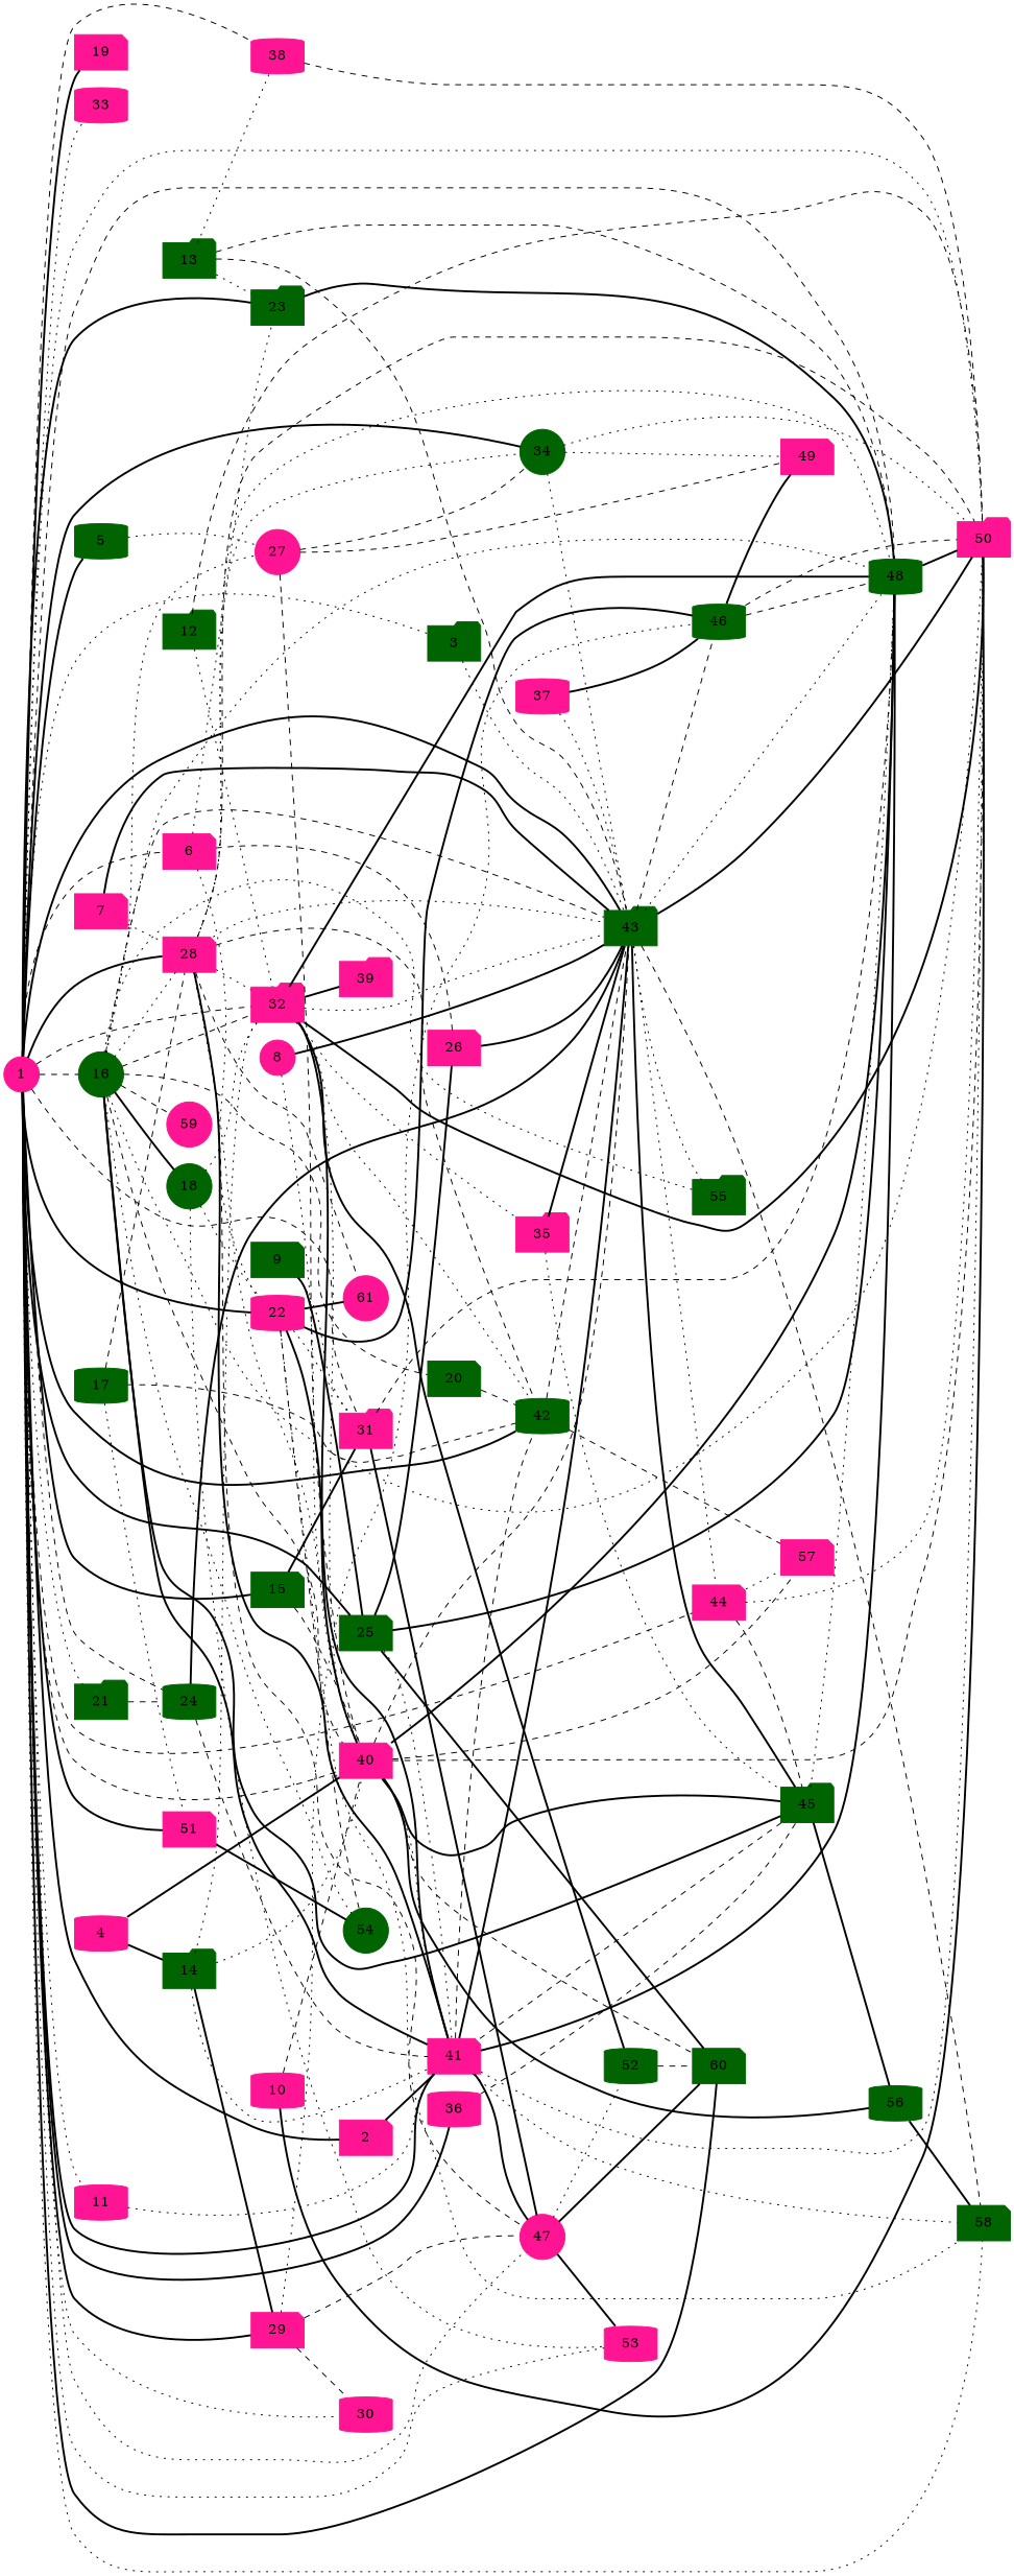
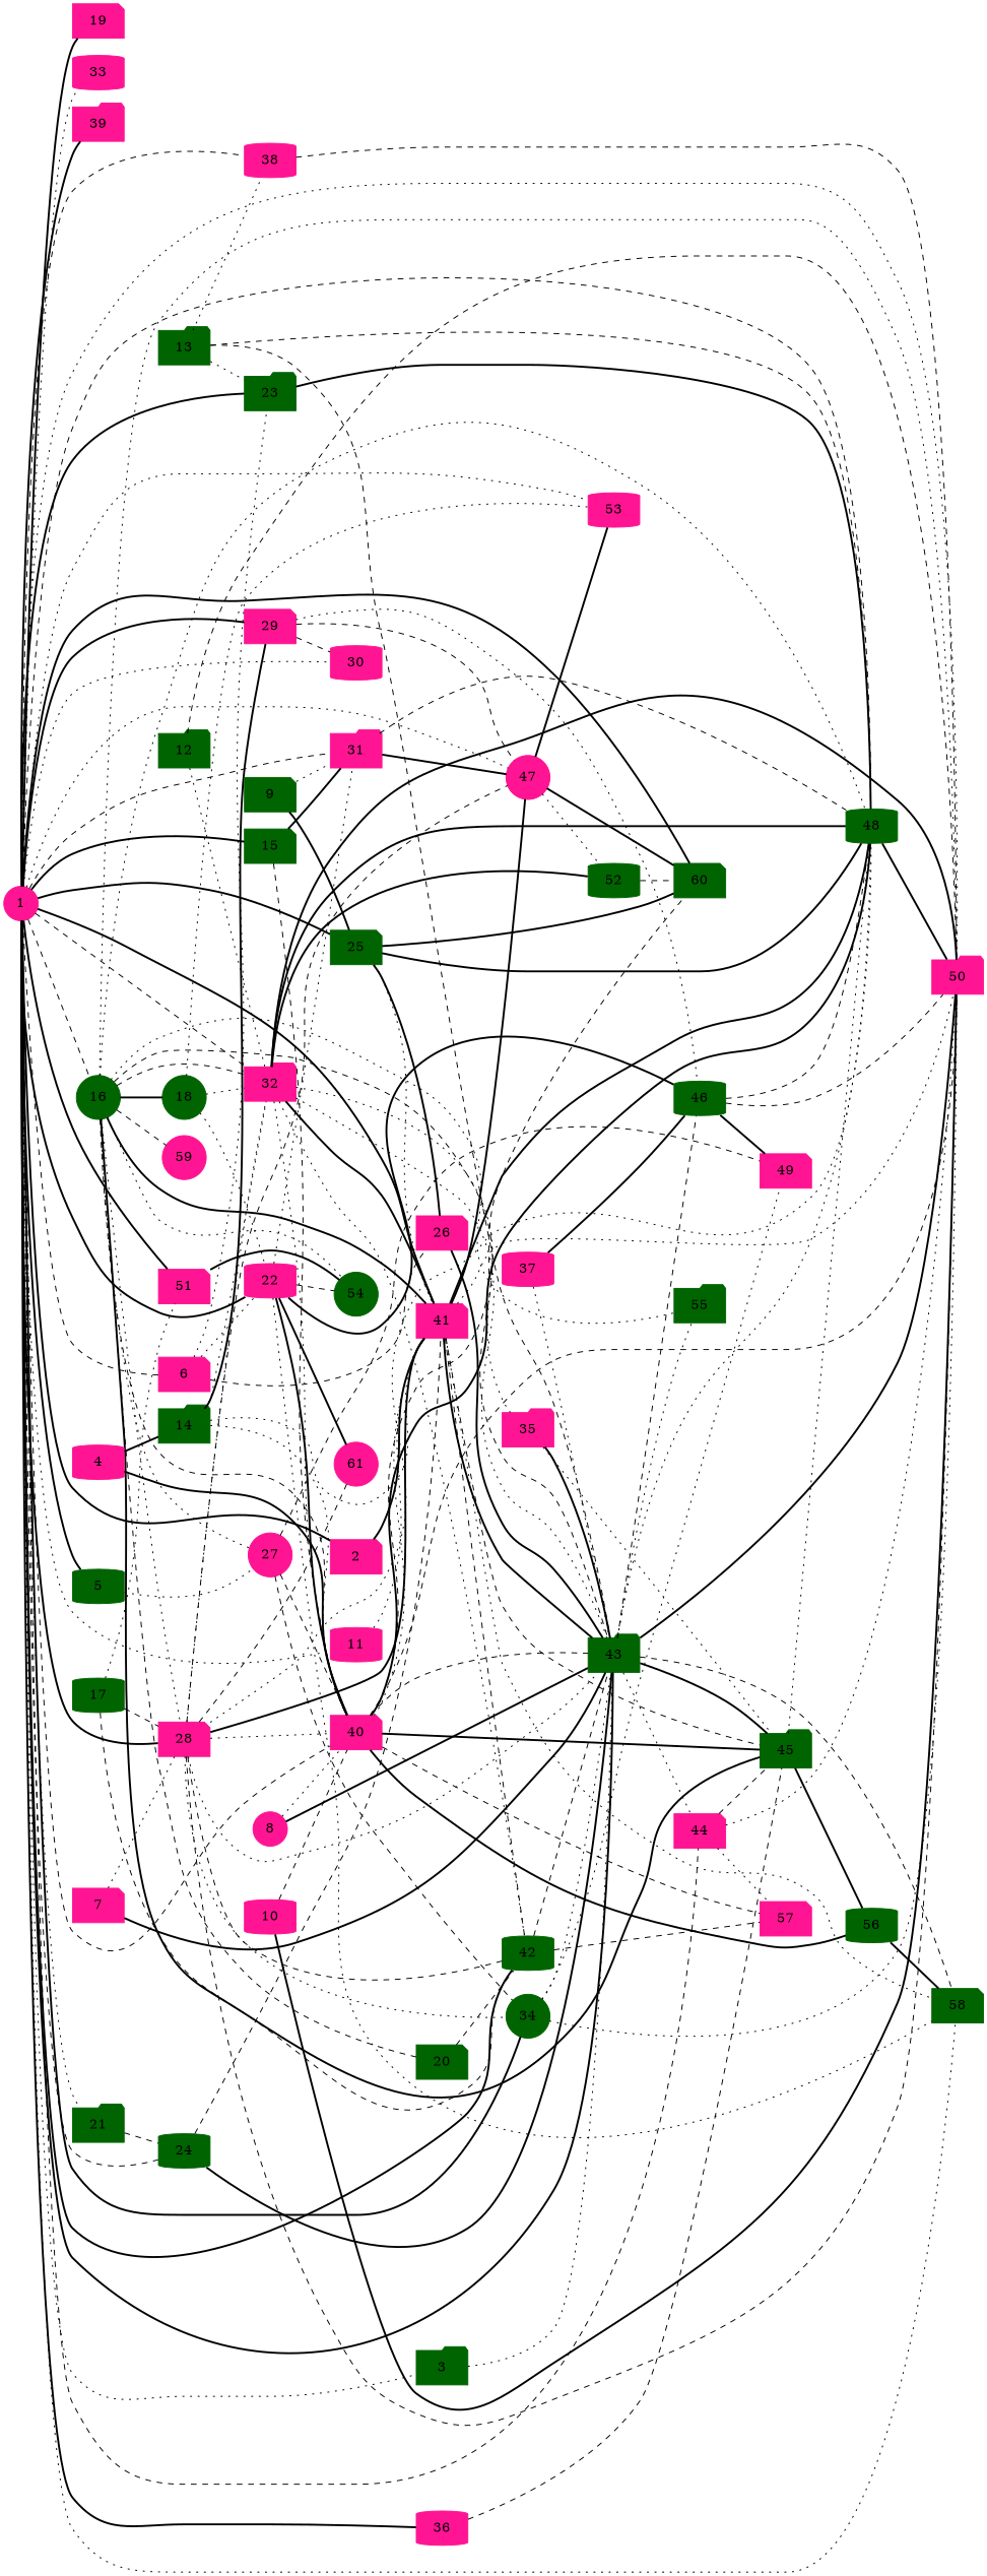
  graph {
    rankdir=LR
    node [color=deeppink shape=note style=filled]
    edge [style=bold weight=1.0]
    1 [shape=circle]
    2
    3 [color=darkgreen shape=folder]
    5 [color=darkgreen shape=cylinder]
    6
    11 [shape=cylinder]
    15 [color=darkgreen]
    16 [color=darkgreen shape=circle]
    19
    21 [color=darkgreen shape=folder]
    22 [shape=cylinder]
    23 [color=darkgreen shape=folder]
    24 [color=darkgreen shape=cylinder]
    25 [color=darkgreen]
    28
    29
    30 [shape=cylinder]
    31 [shape=folder]
    32 [shape=folder]
    33 [shape=cylinder]
    34 [color=darkgreen shape=circle]
    36 [shape=cylinder]
    38 [shape=cylinder]
    39 [shape=folder]
    40
    41
    42 [color=darkgreen shape=cylinder]
    43 [color=darkgreen shape=folder]
    44
    47 [shape=circle]
    48 [color=darkgreen shape=cylinder]
    50 [shape=folder]
    51
    53 [shape=cylinder]
    58 [color=darkgreen]
    60 [color=darkgreen]
    27 [shape=circle]
    26
    18 [color=darkgreen shape=circle]
    20 [color=darkgreen]
    45 [color=darkgreen shape=folder]
    54 [color=darkgreen shape=circle]
    55 [color=darkgreen shape=folder]
    59 [shape=circle]
    46 [color=darkgreen shape=cylinder]
    61 [shape=circle]
    35 [shape=folder]
    52 [color=darkgreen shape=cylinder]
    49
    56 [color=darkgreen shape=cylinder]
    57
    4 [shape=cylinder]
    14 [color=darkgreen shape=folder]
    7
    8 [shape=circle]
    9 [color=darkgreen]
    10 [shape=cylinder]
    12 [color=darkgreen shape=folder]
    13 [color=darkgreen shape=folder]
    17 [color=darkgreen shape=cylinder]
    37 [shape=cylinder]
    1 -- 2
    1 -- 3 [style=dotted]
    1 -- 5 [weight=2.0]
    1 -- 6 [style=dashed]
    1 -- 11 [style=dotted]
    1 -- 15
    1 -- 16 [style=dashed weight=2.0]
    1 -- 19 [weight=2.0]
    1 -- 21 [style=dotted]
    1 -- 22
    1 -- 23
    1 -- 24 [style=dashed]
    1 -- 25
    1 -- 28 [weight=2.0]
    1 -- 29
    1 -- 30 [style=dotted]
    1 -- 31 [style=dashed]
    1 -- 32 [style=dashed weight=2.0]
    1 -- 33 [style=dotted weight=3.0]
    1 -- 34
    1 -- 36
    1 -- 38 [style=dashed weight=2.0]
-   32 -- 39 [weight=3.0]
+   1 -- 39 [weight=3.0]
    1 -- 40 [style=dashed weight=2.0]
    1 -- 41 [weight=3.0]
    1 -- 42 [weight=2.0]
    1 -- 43 [weight=3.0]
    1 -- 44 [style=dashed weight=2.0]
    1 -- 47 [style=dotted weight=2.0]
    1 -- 48 [style=dashed weight=4.0]
    1 -- 50 [style=dotted weight=3.0]
    1 -- 51 [weight=2.0]
    1 -- 53 [style=dotted]
    1 -- 58 [style=dotted]
    1 -- 60
    2 -- 41
    3 -- 43 [style=dotted]
    5 -- 27 [style=dotted]
    6 -- 22 [style=dotted]
    6 -- 23 [style=dotted]
    6 -- 26 [style=dashed]
    11 -- 41 [style=dotted]
    15 -- 31
    15 -- 40 [style=dashed]
    16 -- 28 [style=dotted]
    16 -- 32 [style=dashed]
    16 -- 40 [style=dashed]
    16 -- 41
    16 -- 43 [style=dashed]
    16 -- 48 [style=dotted weight=2.0]
    16 -- 50 [style=dotted]
    16 -- 27 [style=dotted]
    16 -- 18
    16 -- 20 [style=dashed]
    16 -- 45
    16 -- 54 [style=dotted]
    16 -- 55 [style=dotted]
    16 -- 59 [style=dashed]
    21 -- 24 [style=dashed]
    22 -- 31 [style=dotted]
    22 -- 40
    22 -- 58 [style=dotted]
    22 -- 54 [style=dashed]
    22 -- 46
    22 -- 61
    23 -- 48
    24 -- 41 [style=dashed]
    24 -- 43
    25 -- 41 [style=dotted]
    25 -- 48
    25 -- 60
    25 -- 26
    28 -- 32 [style=dotted]
    28 -- 34 [style=dotted]
    28 -- 40 [style=dotted]
    28 -- 41
    28 -- 42 [style=dashed]
    28 -- 43 [style=dotted]
    28 -- 47 [style=dashed]
    28 -- 48 [style=dotted]
    28 -- 50 [style=dashed]
    28 -- 61 [style=dashed]
    29 -- 30 [style=dashed]
    29 -- 47 [style=dashed]
    29 -- 46 [style=dotted]
    31 -- 47
    31 -- 48 [style=dashed weight=2.0]
    32 -- 40 [style=dotted weight=3.0]
    32 -- 41
    32 -- 42 [style=dotted]
    32 -- 43 [style=dotted]
    32 -- 48
    32 -- 50
    32 -- 35 [style=dotted]
    32 -- 52
    34 -- 43 [style=dotted]
    34 -- 50 [style=dotted]
    34 -- 49 [style=dotted]
    36 -- 45 [style=dashed]
    38 -- 50 [style=dashed]
    40 -- 41 [style=dotted]
    40 -- 43 [style=dashed weight=2.0]
    40 -- 48
    40 -- 50 [style=dashed]
    40 -- 60 [style=dashed]
    40 -- 45
    40 -- 56
    40 -- 57 [style=dashed]
    41 -- 42 [style=dashed]
    41 -- 43
    41 -- 47
    41 -- 48
    41 -- 50 [style=dotted]
    41 -- 58 [style=dotted]
    41 -- 45 [style=dashed]
    42 -- 43 [style=dashed]
    42 -- 57 [style=dashed]
    43 -- 44 [style=dotted]
    43 -- 48 [style=dotted weight=2.0]
    43 -- 50
    43 -- 58 [style=dashed]
    43 -- 45
    43 -- 55 [style=dotted]
    43 -- 46 [style=dashed]
    44 -- 50 [style=dotted]
    44 -- 45 [style=dashed]
    44 -- 57 [style=dotted]
    47 -- 53
    47 -- 60
    47 -- 52 [style=dotted]
    48 -- 50
    51 -- 54
    27 -- 34 [style=dashed]
    27 -- 40 [style=dashed]
    27 -- 49 [style=dashed]
    26 -- 43
    18 -- 22 [style=dotted]
    18 -- 32 [style=dotted]
    18 -- 53 [style=dotted]
    20 -- 42 [style=dashed]
    45 -- 48 [style=dotted]
    45 -- 56
    46 -- 48 [style=dashed weight=2.0]
    46 -- 50 [style=dashed]
    46 -- 49
    35 -- 43
    35 -- 45 [style=dotted]
    52 -- 60 [style=dashed]
    56 -- 58
    4 -- 40
    4 -- 14
    14 -- 29
    14 -- 32 [style=dotted]
    14 -- 40 [style=dotted]
    14 -- 41 [style=dotted]
    7 -- 28 [style=dotted]
    7 -- 43
    8 -- 40 [style=dotted]
    8 -- 43
    9 -- 25
    9 -- 31 [style=dotted]
    10 -- 40 [style=dashed]
    10 -- 50
    12 -- 32 [style=dotted]
    12 -- 50 [style=dashed]
    13 -- 23 [style=dotted]
    13 -- 38 [style=dotted]
    13 -- 43 [style=dashed]
    13 -- 48 [style=dashed]
    17 -- 28 [style=dashed]
    17 -- 42 [style=dashed]
    17 -- 51 [style=dotted]
    37 -- 43 [style=dotted]
    37 -- 46
  }
